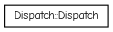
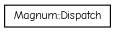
  digraph {
    rankdir=LR
    fontname="Comic Neue"
-   n1 [color=black fillcolor=white fontname="Comic Neue" fontsize=10 height=0.2 label="Dispatch::Dispatch" shape=record style=filled width=0.4]
+   n1 [color=black fillcolor=white fontname="Comic Neue" fontsize=10 height=0.2 label="Magnum::Dispatch" shape=record style=filled width=0.4]
  }
